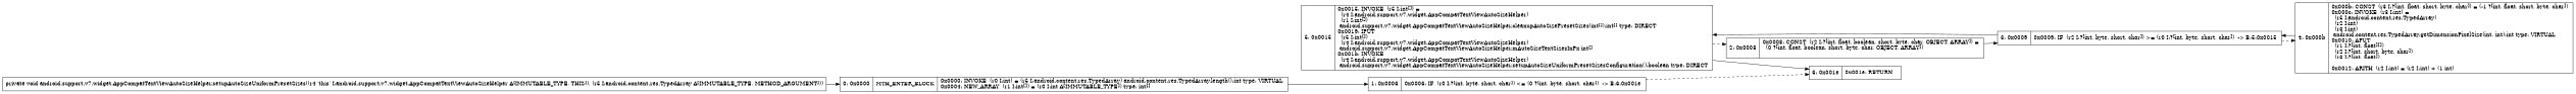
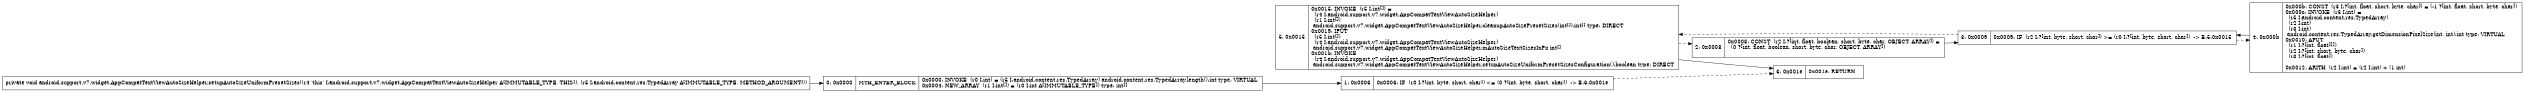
  digraph {
    rankdir=LR
    node [shape=record]
    n1 [label="{0\:\ 0x0000|MTH_ENTER_BLOCK\l|0x0000: INVOKE  (r0 I:int) = (r5 I:android.content.res.TypedArray) android.content.res.TypedArray.length():int type: VIRTUAL \l0x0004: NEW_ARRAY  (r1 I:int[]) = (r0 I:int A[IMMUTABLE_TYPE]) type: int[] \l}"]
    n2 [label="{1\:\ 0x0006|0x0006: IF  (r0 I:?[int, byte, short, char]) \<= (0 ?[int, byte, short, char])  \-\> B:6:0x001e \l}"]
    n3 [label="{6\:\ 0x001e|0x001e: RETURN   \l}"]
    n4 [label="{2\:\ 0x0008|0x0008: CONST  (r2 I:?[int, float, boolean, short, byte, char, OBJECT, ARRAY]) = \l  (0 ?[int, float, boolean, short, byte, char, OBJECT, ARRAY])\l \l}"]
    n5 [label="{3\:\ 0x0009|0x0009: IF  (r2 I:?[int, byte, short, char]) \>= (r0 I:?[int, byte, short, char])  \-\> B:5:0x0015 \l}"]
    n6 [label="{4\:\ 0x000b|0x000b: CONST  (r3 I:?[int, float, short, byte, char]) = (\-1 ?[int, float, short, byte, char]) \l0x000c: INVOKE  (r3 I:int) = \l  (r5 I:android.content.res.TypedArray)\l  (r2 I:int)\l  (r3 I:int)\l android.content.res.TypedArray.getDimensionPixelSize(int, int):int type: VIRTUAL \l0x0010: APUT  \l  (r1 I:?[int, float][])\l  (r2 I:?[int, short, byte, char])\l  (r3 I:?[int, float])\l \l0x0012: ARITH  (r2 I:int) = (r2 I:int) + (1 int) \l}"]
    n7 [label="{5\:\ 0x0015|0x0015: INVOKE  (r5 I:int[]) = \l  (r4 I:android.support.v7.widget.AppCompatTextViewAutoSizeHelper)\l  (r1 I:int[])\l android.support.v7.widget.AppCompatTextViewAutoSizeHelper.cleanupAutoSizePresetSizes(int[]):int[] type: DIRECT \l0x0019: IPUT  \l  (r5 I:int[])\l  (r4 I:android.support.v7.widget.AppCompatTextViewAutoSizeHelper)\l android.support.v7.widget.AppCompatTextViewAutoSizeHelper.mAutoSizeTextSizesInPx int[] \l0x001b: INVOKE  \l  (r4 I:android.support.v7.widget.AppCompatTextViewAutoSizeHelper)\l android.support.v7.widget.AppCompatTextViewAutoSizeHelper.setupAutoSizeUniformPresetSizesConfiguration():boolean type: DIRECT \l}"]
    n8 [label="{private void android.support.v7.widget.AppCompatTextViewAutoSizeHelper.setupAutoSizeUniformPresetSizes((r4 'this' I:android.support.v7.widget.AppCompatTextViewAutoSizeHelper A[IMMUTABLE_TYPE, THIS]), (r5 I:android.content.res.TypedArray A[IMMUTABLE_TYPE, METHOD_ARGUMENT])) }"]
    n1 -> n2
    n2 -> n3 [style=dashed]
    n4 -> n5
    n5 -> n6 [style=dashed]
-   n5 -> n7
+   n5 -> n7 [style=dashed]
    n6 -> n5
    n7 -> n3
    n7 -> n4 [style=dashed]
    n8 -> n1
  }
